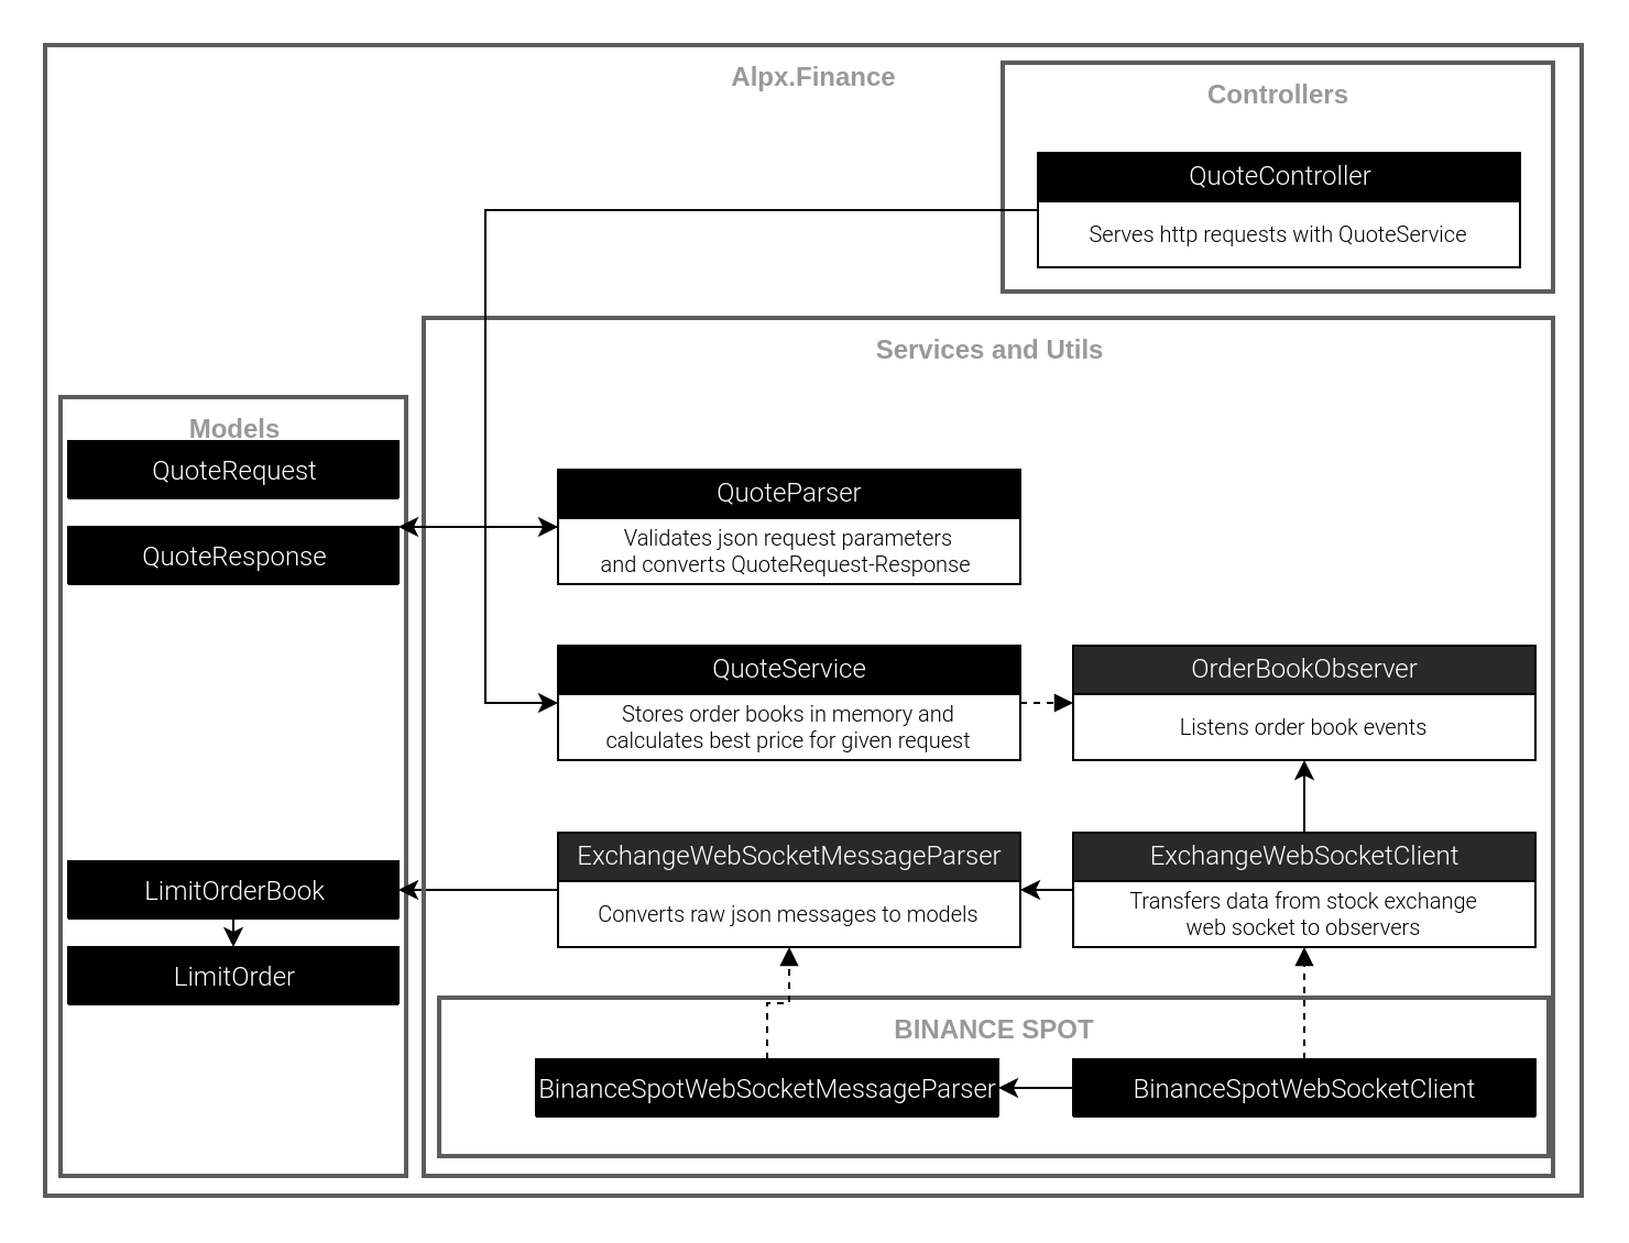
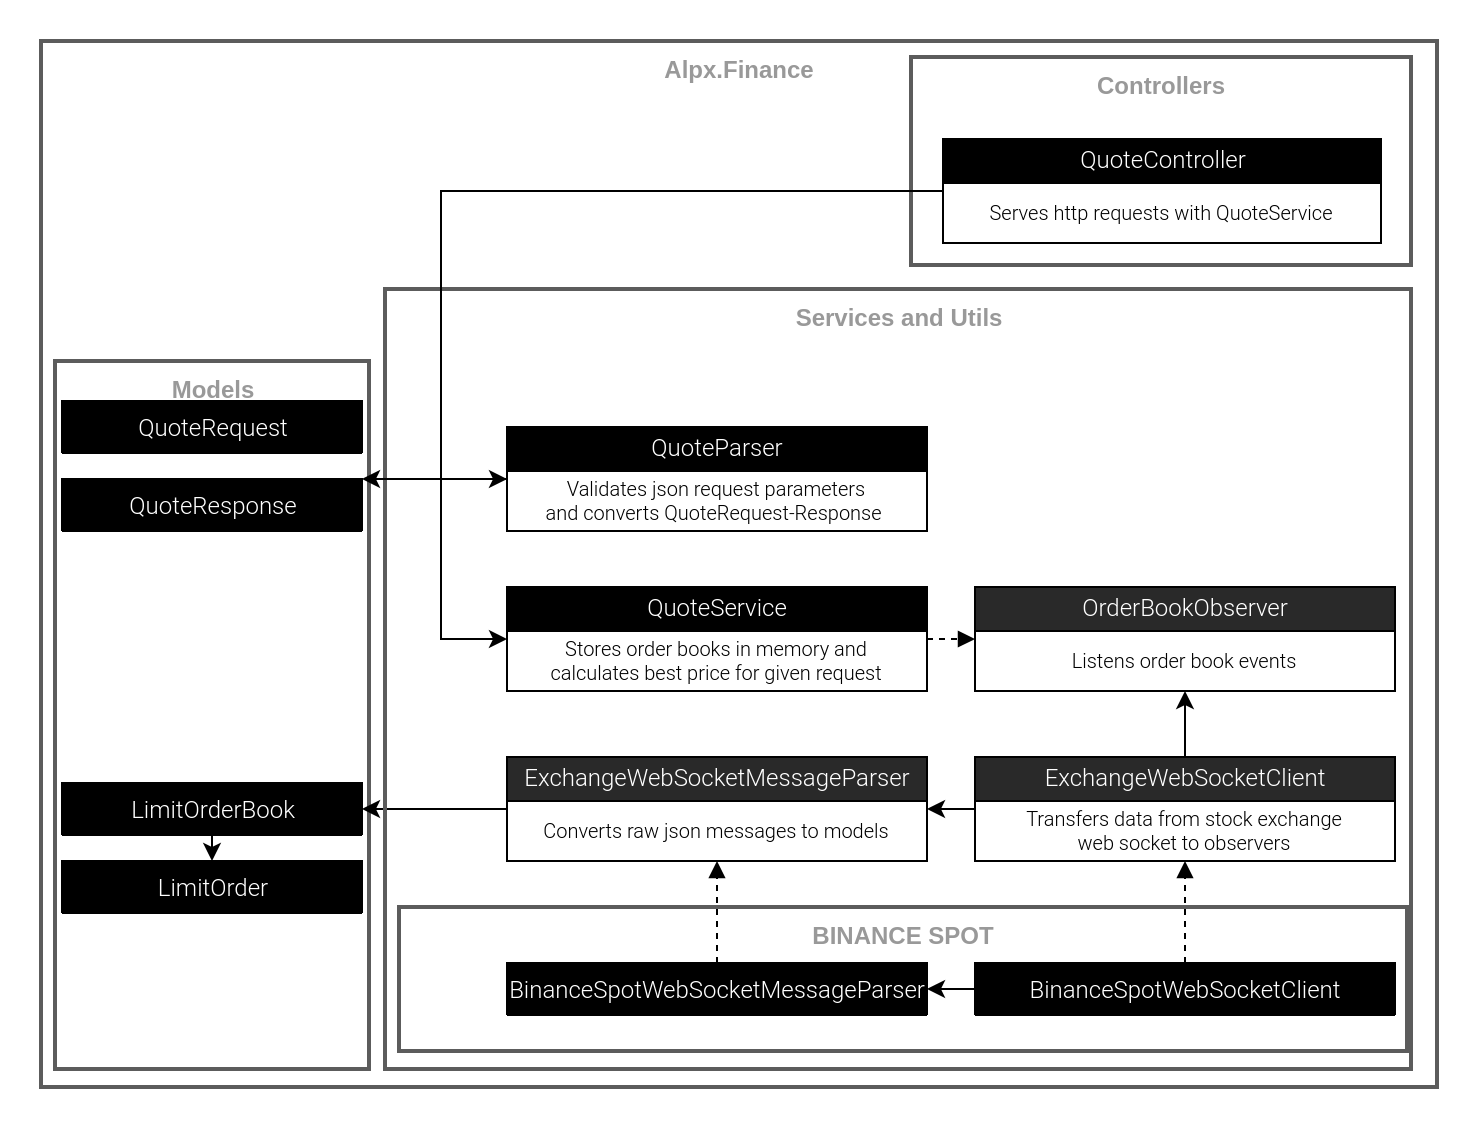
  <mxCell id="0" />
  <mxCell id="1" parent="0" />
  <mxCell id="2" value="Alpx.Finance" style="swimlane;rounded=0;shadow=0;comic=0;startSize=29;strokeWidth=2;fillColor=none;fontFamily=Helvetica;fontSize=12;fontColor=#999999;html=1;collapsible=0;swimlaneLine=0;strokeColor=#5C5C5C;verticalAlign=middle;" vertex="1" parent="1"><mxGeometry x="20" y="20" width="698" height="523" as="geometry"><mxRectangle x="26" y="45" width="40" height="29" as="alternateBounds" /></mxGeometry></mxCell>
  <mxCell id="3" style="edgeStyle=none;rounded=0;orthogonalLoop=1;jettySize=auto;html=1;exitX=0.5;exitY=1;exitDx=0;exitDy=0;entryX=0.5;entryY=0;entryDx=0;entryDy=0;dashed=1;dashPattern=1 4;startFill=0;endArrow=classicThin;endFill=1;fontSize=10;" edge="1" parent="2"><mxGeometry relative="1" as="geometry"><mxPoint x="90" y="99" as="sourcePoint" /></mxGeometry></mxCell>
  <mxCell id="4" value="Models" style="swimlane;rounded=0;shadow=0;comic=0;startSize=29;strokeWidth=2;fillColor=none;fontFamily=Helvetica;fontSize=12;fontColor=#999999;html=1;collapsible=0;swimlaneLine=0;strokeColor=#5C5C5C;verticalAlign=middle;" vertex="1" parent="2"><mxGeometry x="7" y="160" width="157" height="354" as="geometry"><mxRectangle x="26" y="45" width="40" height="29" as="alternateBounds" /></mxGeometry></mxCell>
  <mxCell id="5" style="edgeStyle=none;rounded=0;orthogonalLoop=1;jettySize=auto;html=1;exitX=0.5;exitY=1;exitDx=0;exitDy=0;entryX=0.5;entryY=0;entryDx=0;entryDy=0;dashed=1;dashPattern=1 4;startFill=0;endArrow=classicThin;endFill=1;fontSize=10;" edge="1" parent="4"><mxGeometry relative="1" as="geometry"><mxPoint x="90" y="99" as="sourcePoint" /></mxGeometry></mxCell>
  <mxCell id="6" value="&lt;p style=&quot;line-height: 100%&quot;&gt;LimitOrder&lt;/p&gt;" style="swimlane;fontStyle=0;align=center;verticalAlign=middle;childLayout=stackLayout;horizontal=1;startSize=27;horizontalStack=0;resizeParent=1;resizeLast=0;collapsible=0;marginBottom=0;rounded=0;shadow=0;strokeWidth=1;swimlaneFillColor=none;fillColor=#000000;swimlaneLine=1;comic=0;fontFamily=Roboto Light;fontSize=12;fontColor=#FFFFFF;labelBorderColor=none;arcSize=22;expand=0;allowArrows=1;gradientColor=none;html=1;" vertex="1" parent="4"><mxGeometry x="3.5" y="250" width="150" height="26" as="geometry"><mxRectangle x="172" y="264" width="100" height="20" as="alternateBounds" /></mxGeometry></mxCell>
  <mxCell id="7" style="edgeStyle=orthogonalEdgeStyle;rounded=0;orthogonalLoop=1;jettySize=auto;html=1;exitX=0.5;exitY=1;exitDx=0;exitDy=0;entryX=0.5;entryY=0;entryDx=0;entryDy=0;" edge="1" parent="4" source="8" target="6"><mxGeometry relative="1" as="geometry" /></mxCell>
  <mxCell id="8" value="&lt;p style=&quot;line-height: 100%&quot;&gt;LimitOrderBook&lt;/p&gt;" style="swimlane;fontStyle=0;align=center;verticalAlign=middle;childLayout=stackLayout;horizontal=1;startSize=27;horizontalStack=0;resizeParent=1;resizeLast=0;collapsible=0;marginBottom=0;rounded=0;shadow=0;strokeWidth=1;swimlaneFillColor=none;fillColor=#000000;swimlaneLine=1;comic=0;fontFamily=Roboto Light;fontSize=12;fontColor=#FFFFFF;labelBorderColor=none;arcSize=22;expand=0;allowArrows=1;gradientColor=none;html=1;" vertex="1" parent="4"><mxGeometry x="3.5" y="211" width="150" height="26" as="geometry"><mxRectangle x="172" y="264" width="100" height="20" as="alternateBounds" /></mxGeometry></mxCell>
  <mxCell id="9" value="&lt;p style=&quot;line-height: 100%&quot;&gt;QuoteRequest&lt;/p&gt;" style="swimlane;fontStyle=0;align=center;verticalAlign=middle;childLayout=stackLayout;horizontal=1;startSize=27;horizontalStack=0;resizeParent=1;resizeLast=0;collapsible=0;marginBottom=0;rounded=0;shadow=0;strokeWidth=1;swimlaneFillColor=none;fillColor=#000000;swimlaneLine=1;comic=0;fontFamily=Roboto Light;fontSize=12;fontColor=#FFFFFF;labelBorderColor=none;arcSize=22;expand=0;allowArrows=1;gradientColor=none;html=1;" vertex="1" parent="4"><mxGeometry x="3.5" y="20" width="150" height="26" as="geometry"><mxRectangle x="172" y="264" width="100" height="20" as="alternateBounds" /></mxGeometry></mxCell>
  <mxCell id="10" value="&lt;p style=&quot;line-height: 100%&quot;&gt;QuoteResponse&lt;/p&gt;" style="swimlane;fontStyle=0;align=center;verticalAlign=middle;childLayout=stackLayout;horizontal=1;startSize=27;horizontalStack=0;resizeParent=1;resizeLast=0;collapsible=0;marginBottom=0;rounded=0;shadow=0;strokeWidth=1;swimlaneFillColor=none;fillColor=#000000;swimlaneLine=1;comic=0;fontFamily=Roboto Light;fontSize=12;fontColor=#FFFFFF;labelBorderColor=none;arcSize=22;expand=0;allowArrows=1;gradientColor=none;html=1;" vertex="1" parent="4"><mxGeometry x="3.5" y="59" width="150" height="26" as="geometry"><mxRectangle x="172" y="264" width="100" height="20" as="alternateBounds" /></mxGeometry></mxCell>
  <mxCell id="11" style="edgeStyle=orthogonalEdgeStyle;rounded=0;orthogonalLoop=1;jettySize=auto;html=1;exitX=0;exitY=0.5;exitDx=0;exitDy=0;entryX=1;entryY=0.5;entryDx=0;entryDy=0;" edge="1" parent="2" source="18" target="8"><mxGeometry relative="1" as="geometry" /></mxCell>
  <mxCell id="12" value="Services and Utils" style="swimlane;rounded=0;shadow=0;comic=0;startSize=29;strokeWidth=2;fillColor=none;fontFamily=Helvetica;fontSize=12;fontColor=#999999;html=1;collapsible=0;swimlaneLine=0;strokeColor=#5C5C5C;verticalAlign=middle;" vertex="1" parent="2"><mxGeometry x="172" y="124" width="513" height="390" as="geometry"><mxRectangle x="26" y="45" width="40" height="29" as="alternateBounds" /></mxGeometry></mxCell>
  <mxCell id="13" style="edgeStyle=none;rounded=0;orthogonalLoop=1;jettySize=auto;html=1;exitX=0.5;exitY=1;exitDx=0;exitDy=0;entryX=0.5;entryY=0;entryDx=0;entryDy=0;dashed=1;dashPattern=1 4;startFill=0;endArrow=classicThin;endFill=1;fontSize=10;" edge="1" parent="12"><mxGeometry relative="1" as="geometry"><mxPoint x="90" y="99" as="sourcePoint" /></mxGeometry></mxCell>
  <mxCell id="14" style="edgeStyle=orthogonalEdgeStyle;rounded=0;orthogonalLoop=1;jettySize=auto;html=1;exitX=0;exitY=0.5;exitDx=0;exitDy=0;entryX=1;entryY=0.5;entryDx=0;entryDy=0;" edge="1" parent="12" source="16" target="18"><mxGeometry relative="1" as="geometry" /></mxCell>
  <mxCell id="15" style="edgeStyle=orthogonalEdgeStyle;rounded=0;orthogonalLoop=1;jettySize=auto;html=1;exitX=0.5;exitY=0;exitDx=0;exitDy=0;entryX=0.5;entryY=1;entryDx=0;entryDy=0;" edge="1" parent="12" source="16" target="27"><mxGeometry relative="1" as="geometry" /></mxCell>
  <mxCell id="16" value="ExchangeWebSocketClient" style="swimlane;fontStyle=0;align=center;verticalAlign=middle;childLayout=stackLayout;horizontal=1;startSize=22;horizontalStack=0;resizeParent=1;resizeLast=0;collapsible=0;marginBottom=0;rounded=0;shadow=0;strokeWidth=1;swimlaneFillColor=none;fillColor=#292929;swimlaneLine=1;comic=0;fontFamily=Roboto Light;fontSize=12;fontColor=#FFFFFF;labelBorderColor=none;arcSize=22;expand=0;allowArrows=1;gradientColor=none;html=1;" vertex="1" parent="12"><mxGeometry x="295" y="234" width="210" height="52" as="geometry"><mxRectangle x="172" y="264" width="100" height="20" as="alternateBounds" /></mxGeometry></mxCell>
  <mxCell id="17" value="Transfers data from&amp;nbsp;stock exchange &lt;br&gt;web socket to observers" style="text;align=center;verticalAlign=middle;spacingLeft=4;spacingRight=4;overflow=hidden;rotatable=0;points=[[0,0.5],[1,0.5]];portConstraint=eastwest;fontSize=10;gradientColor=none;strokeWidth=1;fontFamily=Roboto Light;html=1;fontStyle=0;allowArrows=0;connectable=0;" vertex="1" parent="16"><mxGeometry y="22" width="210" height="30" as="geometry" /></mxCell>
  <mxCell id="18" value="ExchangeWebSocketMessageParser" style="swimlane;fontStyle=0;align=center;verticalAlign=middle;childLayout=stackLayout;horizontal=1;startSize=22;horizontalStack=0;resizeParent=1;resizeLast=0;collapsible=0;marginBottom=0;rounded=0;shadow=0;strokeWidth=1;swimlaneFillColor=none;fillColor=#292929;swimlaneLine=1;comic=0;fontFamily=Roboto Light;fontSize=12;fontColor=#FFFFFF;labelBorderColor=none;arcSize=22;expand=0;allowArrows=1;gradientColor=none;html=1;" vertex="1" parent="12"><mxGeometry x="61" y="234" width="210" height="52" as="geometry"><mxRectangle x="172" y="264" width="100" height="20" as="alternateBounds" /></mxGeometry></mxCell>
  <mxCell id="19" value="Converts raw json messages to models" style="text;align=center;verticalAlign=middle;spacingLeft=4;spacingRight=4;overflow=hidden;rotatable=0;points=[[0,0.5],[1,0.5]];portConstraint=eastwest;fontSize=10;gradientColor=none;strokeWidth=1;fontFamily=Roboto Light;html=1;fontStyle=0;allowArrows=0;connectable=0;" vertex="1" parent="18"><mxGeometry y="22" width="210" height="30" as="geometry" /></mxCell>
  <mxCell id="20" value="BINANCE SPOT" style="swimlane;rounded=0;shadow=0;comic=0;startSize=29;strokeWidth=2;fillColor=none;fontFamily=Helvetica;fontSize=12;fontColor=#999999;html=1;collapsible=0;swimlaneLine=0;strokeColor=#5C5C5C;verticalAlign=middle;" vertex="1" parent="12"><mxGeometry x="7" y="309" width="504" height="72" as="geometry"><mxRectangle x="26" y="45" width="40" height="29" as="alternateBounds" /></mxGeometry></mxCell>
  <mxCell id="21" style="edgeStyle=none;rounded=0;orthogonalLoop=1;jettySize=auto;html=1;exitX=0.5;exitY=1;exitDx=0;exitDy=0;entryX=0.5;entryY=0;entryDx=0;entryDy=0;dashed=1;dashPattern=1 4;startFill=0;endArrow=classicThin;endFill=1;fontSize=10;" edge="1" parent="20"><mxGeometry relative="1" as="geometry"><mxPoint x="90" y="99" as="sourcePoint" /></mxGeometry></mxCell>
  <mxCell id="22" style="edgeStyle=orthogonalEdgeStyle;rounded=0;orthogonalLoop=1;jettySize=auto;html=1;exitX=0;exitY=0.5;exitDx=0;exitDy=0;entryX=1;entryY=0.5;entryDx=0;entryDy=0;" edge="1" parent="20" source="23" target="24"><mxGeometry relative="1" as="geometry" /></mxCell>
  <mxCell id="23" value="&lt;p style=&quot;line-height: 100%&quot;&gt;BinanceSpotWebSocketClient&lt;/p&gt;" style="swimlane;fontStyle=0;align=center;verticalAlign=middle;childLayout=stackLayout;horizontal=1;startSize=27;horizontalStack=0;resizeParent=1;resizeLast=0;collapsible=0;marginBottom=0;rounded=0;shadow=0;strokeWidth=1;swimlaneFillColor=none;fillColor=#000000;swimlaneLine=1;comic=0;fontFamily=Roboto Light;fontSize=12;fontColor=#FFFFFF;labelBorderColor=none;arcSize=22;expand=0;allowArrows=1;gradientColor=none;html=1;" vertex="1" parent="20"><mxGeometry x="288" y="28" width="210" height="26" as="geometry"><mxRectangle x="172" y="264" width="100" height="20" as="alternateBounds" /></mxGeometry></mxCell>
- <mxCell id="24" value="&lt;p style=&quot;line-height: 100%&quot;&gt;BinanceSpotWebSocketMessageParser&lt;/p&gt;" style="swimlane;fontStyle=0;align=center;verticalAlign=middle;childLayout=stackLayout;horizontal=1;startSize=27;horizontalStack=0;resizeParent=1;resizeLast=0;collapsible=0;marginBottom=0;rounded=0;shadow=0;strokeWidth=1;swimlaneFillColor=none;fillColor=#000000;swimlaneLine=1;comic=0;fontFamily=Roboto Light;fontSize=12;fontColor=#FFFFFF;labelBorderColor=none;arcSize=22;expand=0;allowArrows=1;gradientColor=none;html=1;" vertex="1" parent="20"><mxGeometry x="44" y="28" width="210" height="26" as="geometry"><mxRectangle x="172" y="264" width="100" height="20" as="alternateBounds" /></mxGeometry></mxCell>
+ <mxCell id="24" value="&lt;p style=&quot;line-height: 100%&quot;&gt;BinanceSpotWebSocketMessageParser&lt;/p&gt;" style="swimlane;fontStyle=0;align=center;verticalAlign=middle;childLayout=stackLayout;horizontal=1;startSize=27;horizontalStack=0;resizeParent=1;resizeLast=0;collapsible=0;marginBottom=0;rounded=0;shadow=0;strokeWidth=1;swimlaneFillColor=none;fillColor=#000000;swimlaneLine=1;comic=0;fontFamily=Roboto Light;fontSize=12;fontColor=#FFFFFF;labelBorderColor=none;arcSize=22;expand=0;allowArrows=1;gradientColor=none;html=1;" vertex="1" parent="20"><mxGeometry x="54" y="28" width="210" height="26" as="geometry"><mxRectangle x="172" y="264" width="100" height="20" as="alternateBounds" /></mxGeometry></mxCell>
  <mxCell id="25" style="edgeStyle=orthogonalEdgeStyle;rounded=0;orthogonalLoop=1;jettySize=auto;html=1;exitX=0.5;exitY=0;exitDx=0;exitDy=0;entryX=0.5;entryY=1;entryDx=0;entryDy=0;dashed=1;endArrow=block;endFill=1;" edge="1" parent="12" source="23" target="16"><mxGeometry relative="1" as="geometry" /></mxCell>
  <mxCell id="26" style="edgeStyle=orthogonalEdgeStyle;rounded=0;orthogonalLoop=1;jettySize=auto;html=1;exitX=0.5;exitY=0;exitDx=0;exitDy=0;entryX=0.5;entryY=1;entryDx=0;entryDy=0;dashed=1;endArrow=block;endFill=1;" edge="1" parent="12" source="24" target="18"><mxGeometry relative="1" as="geometry"><mxPoint x="399.5" y="267" as="sourcePoint" /><mxPoint x="399.5" y="216" as="targetPoint" /></mxGeometry></mxCell>
  <mxCell id="27" value="OrderBookObserver" style="swimlane;fontStyle=0;align=center;verticalAlign=middle;childLayout=stackLayout;horizontal=1;startSize=22;horizontalStack=0;resizeParent=1;resizeLast=0;collapsible=0;marginBottom=0;rounded=0;shadow=0;strokeWidth=1;swimlaneFillColor=none;fillColor=#292929;swimlaneLine=1;comic=0;fontFamily=Roboto Light;fontSize=12;fontColor=#FFFFFF;labelBorderColor=none;arcSize=22;expand=0;allowArrows=1;gradientColor=none;html=1;" vertex="1" parent="12"><mxGeometry x="295" y="149" width="210" height="52" as="geometry"><mxRectangle x="172" y="264" width="100" height="20" as="alternateBounds" /></mxGeometry></mxCell>
  <mxCell id="28" value="Listens order book events" style="text;align=center;verticalAlign=middle;spacingLeft=4;spacingRight=4;overflow=hidden;rotatable=0;points=[[0,0.5],[1,0.5]];portConstraint=eastwest;fontSize=10;gradientColor=none;strokeWidth=1;fontFamily=Roboto Light;html=1;fontStyle=0;allowArrows=0;connectable=0;" vertex="1" parent="27"><mxGeometry y="22" width="210" height="30" as="geometry" /></mxCell>
  <mxCell id="29" value="QuoteService" style="swimlane;fontStyle=0;align=center;verticalAlign=middle;childLayout=stackLayout;horizontal=1;startSize=22;horizontalStack=0;resizeParent=1;resizeLast=0;collapsible=0;marginBottom=0;rounded=0;shadow=0;strokeWidth=1;swimlaneFillColor=none;fillColor=#000000;swimlaneLine=1;comic=0;fontFamily=Roboto Light;fontSize=12;fontColor=#FFFFFF;labelBorderColor=none;arcSize=22;expand=0;allowArrows=1;gradientColor=none;html=1;" vertex="1" parent="12"><mxGeometry x="61" y="149" width="210" height="52" as="geometry"><mxRectangle x="172" y="264" width="100" height="20" as="alternateBounds" /></mxGeometry></mxCell>
  <mxCell id="30" value="Stores order books in memory and &lt;br&gt;calculates best price for given request" style="text;align=center;verticalAlign=middle;spacingLeft=4;spacingRight=4;overflow=hidden;rotatable=0;points=[[0,0.5],[1,0.5]];portConstraint=eastwest;fontSize=10;gradientColor=none;strokeWidth=1;fontFamily=Roboto Light;html=1;fontStyle=0;allowArrows=0;connectable=0;" vertex="1" parent="29"><mxGeometry y="22" width="210" height="30" as="geometry" /></mxCell>
  <mxCell id="31" style="edgeStyle=orthogonalEdgeStyle;rounded=0;orthogonalLoop=1;jettySize=auto;html=1;exitX=1;exitY=0.5;exitDx=0;exitDy=0;entryX=0;entryY=0.5;entryDx=0;entryDy=0;dashed=1;endArrow=block;endFill=1;" edge="1" parent="12" source="29" target="27"><mxGeometry relative="1" as="geometry"><mxPoint x="408" y="347" as="sourcePoint" /><mxPoint x="408" y="296" as="targetPoint" /></mxGeometry></mxCell>
  <mxCell id="32" value="QuoteParser" style="swimlane;fontStyle=0;align=center;verticalAlign=middle;childLayout=stackLayout;horizontal=1;startSize=22;horizontalStack=0;resizeParent=1;resizeLast=0;collapsible=0;marginBottom=0;rounded=0;shadow=0;strokeWidth=1;swimlaneFillColor=none;fillColor=#000000;swimlaneLine=1;comic=0;fontFamily=Roboto Light;fontSize=12;fontColor=#FFFFFF;labelBorderColor=none;arcSize=22;expand=0;allowArrows=1;gradientColor=none;html=1;" vertex="1" parent="12"><mxGeometry x="61" y="69" width="210" height="52" as="geometry"><mxRectangle x="172" y="264" width="100" height="20" as="alternateBounds" /></mxGeometry></mxCell>
  <mxCell id="33" value="Validates json request parameters&lt;br&gt;and converts QuoteRequest-Response&amp;nbsp;" style="text;align=center;verticalAlign=middle;spacingLeft=4;spacingRight=4;overflow=hidden;rotatable=0;points=[[0,0.5],[1,0.5]];portConstraint=eastwest;fontSize=10;gradientColor=none;strokeWidth=1;fontFamily=Roboto Light;html=1;fontStyle=0;allowArrows=0;connectable=0;" vertex="1" parent="32"><mxGeometry y="22" width="210" height="30" as="geometry" /></mxCell>
  <mxCell id="34" value="Controllers" style="swimlane;rounded=0;shadow=0;comic=0;startSize=29;strokeWidth=2;fillColor=none;fontFamily=Helvetica;fontSize=12;fontColor=#999999;html=1;collapsible=0;swimlaneLine=0;strokeColor=#5C5C5C;verticalAlign=middle;" vertex="1" parent="2"><mxGeometry x="435" y="8" width="250" height="104" as="geometry"><mxRectangle x="26" y="45" width="40" height="29" as="alternateBounds" /></mxGeometry></mxCell>
  <mxCell id="35" style="edgeStyle=none;rounded=0;orthogonalLoop=1;jettySize=auto;html=1;exitX=0.5;exitY=1;exitDx=0;exitDy=0;entryX=0.5;entryY=0;entryDx=0;entryDy=0;dashed=1;dashPattern=1 4;startFill=0;endArrow=classicThin;endFill=1;fontSize=10;" edge="1" parent="34"><mxGeometry relative="1" as="geometry"><mxPoint x="90" y="99" as="sourcePoint" /></mxGeometry></mxCell>
  <mxCell id="36" style="edgeStyle=orthogonalEdgeStyle;rounded=0;orthogonalLoop=1;jettySize=auto;html=1;exitX=0.5;exitY=0;exitDx=0;exitDy=0;entryX=0.5;entryY=1;entryDx=0;entryDy=0;" edge="1" parent="34"><mxGeometry relative="1" as="geometry"><mxPoint x="78.5" y="160" as="targetPoint" /></mxGeometry></mxCell>
  <mxCell id="37" value="QuoteController" style="swimlane;fontStyle=0;align=center;verticalAlign=middle;childLayout=stackLayout;horizontal=1;startSize=22;horizontalStack=0;resizeParent=1;resizeLast=0;collapsible=0;marginBottom=0;rounded=0;shadow=0;strokeWidth=1;swimlaneFillColor=none;fillColor=#000000;swimlaneLine=1;comic=0;fontFamily=Roboto Light;fontSize=12;fontColor=#FFFFFF;labelBorderColor=none;arcSize=22;expand=0;allowArrows=1;gradientColor=none;html=1;" vertex="1" parent="34"><mxGeometry x="16" y="41" width="219" height="52" as="geometry"><mxRectangle x="172" y="264" width="100" height="20" as="alternateBounds" /></mxGeometry></mxCell>
  <mxCell id="38" value="Serves http requests with QuoteService" style="text;align=center;verticalAlign=middle;spacingLeft=4;spacingRight=4;overflow=hidden;rotatable=0;points=[[0,0.5],[1,0.5]];portConstraint=eastwest;fontSize=10;gradientColor=none;strokeWidth=1;fontFamily=Roboto Light;html=1;fontStyle=0;allowArrows=0;connectable=0;" vertex="1" parent="37"><mxGeometry y="22" width="219" height="30" as="geometry" /></mxCell>
  <mxCell id="39" style="edgeStyle=orthogonalEdgeStyle;rounded=0;orthogonalLoop=1;jettySize=auto;html=1;exitX=0;exitY=0.5;exitDx=0;exitDy=0;entryX=0;entryY=0.5;entryDx=0;entryDy=0;" edge="1" parent="2" source="37" target="29"><mxGeometry relative="1" as="geometry"><Array as="points"><mxPoint x="200" y="75" /><mxPoint x="200" y="299" /></Array></mxGeometry></mxCell>
  <mxCell id="40" style="edgeStyle=orthogonalEdgeStyle;rounded=0;orthogonalLoop=1;jettySize=auto;html=1;exitX=0;exitY=0.5;exitDx=0;exitDy=0;entryX=0;entryY=0.5;entryDx=0;entryDy=0;" edge="1" parent="2" source="37" target="32"><mxGeometry relative="1" as="geometry"><Array as="points"><mxPoint x="200" y="75" /><mxPoint x="200" y="219" /></Array></mxGeometry></mxCell>
  <mxCell id="41" style="edgeStyle=orthogonalEdgeStyle;rounded=0;orthogonalLoop=1;jettySize=auto;html=1;exitX=0;exitY=0.5;exitDx=0;exitDy=0;entryX=1;entryY=0;entryDx=0;entryDy=0;" edge="1" parent="2" source="32" target="10"><mxGeometry relative="1" as="geometry"><Array as="points"><mxPoint x="183" y="219" /><mxPoint x="183" y="219" /></Array></mxGeometry></mxCell>
